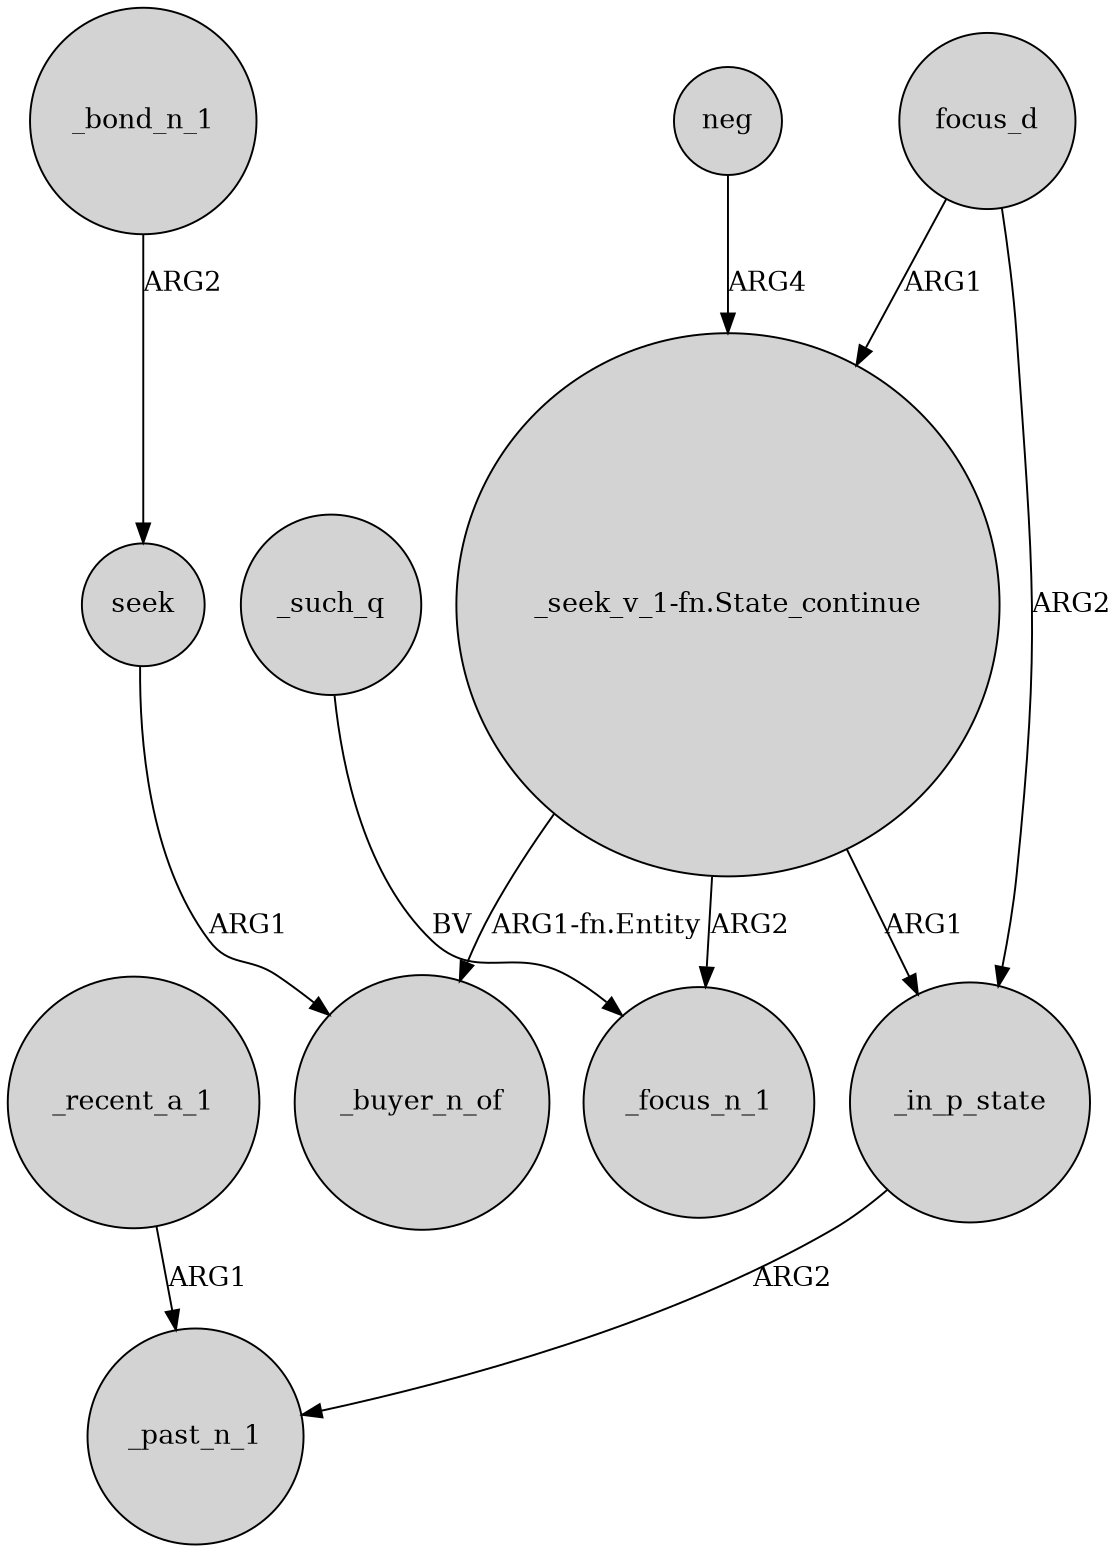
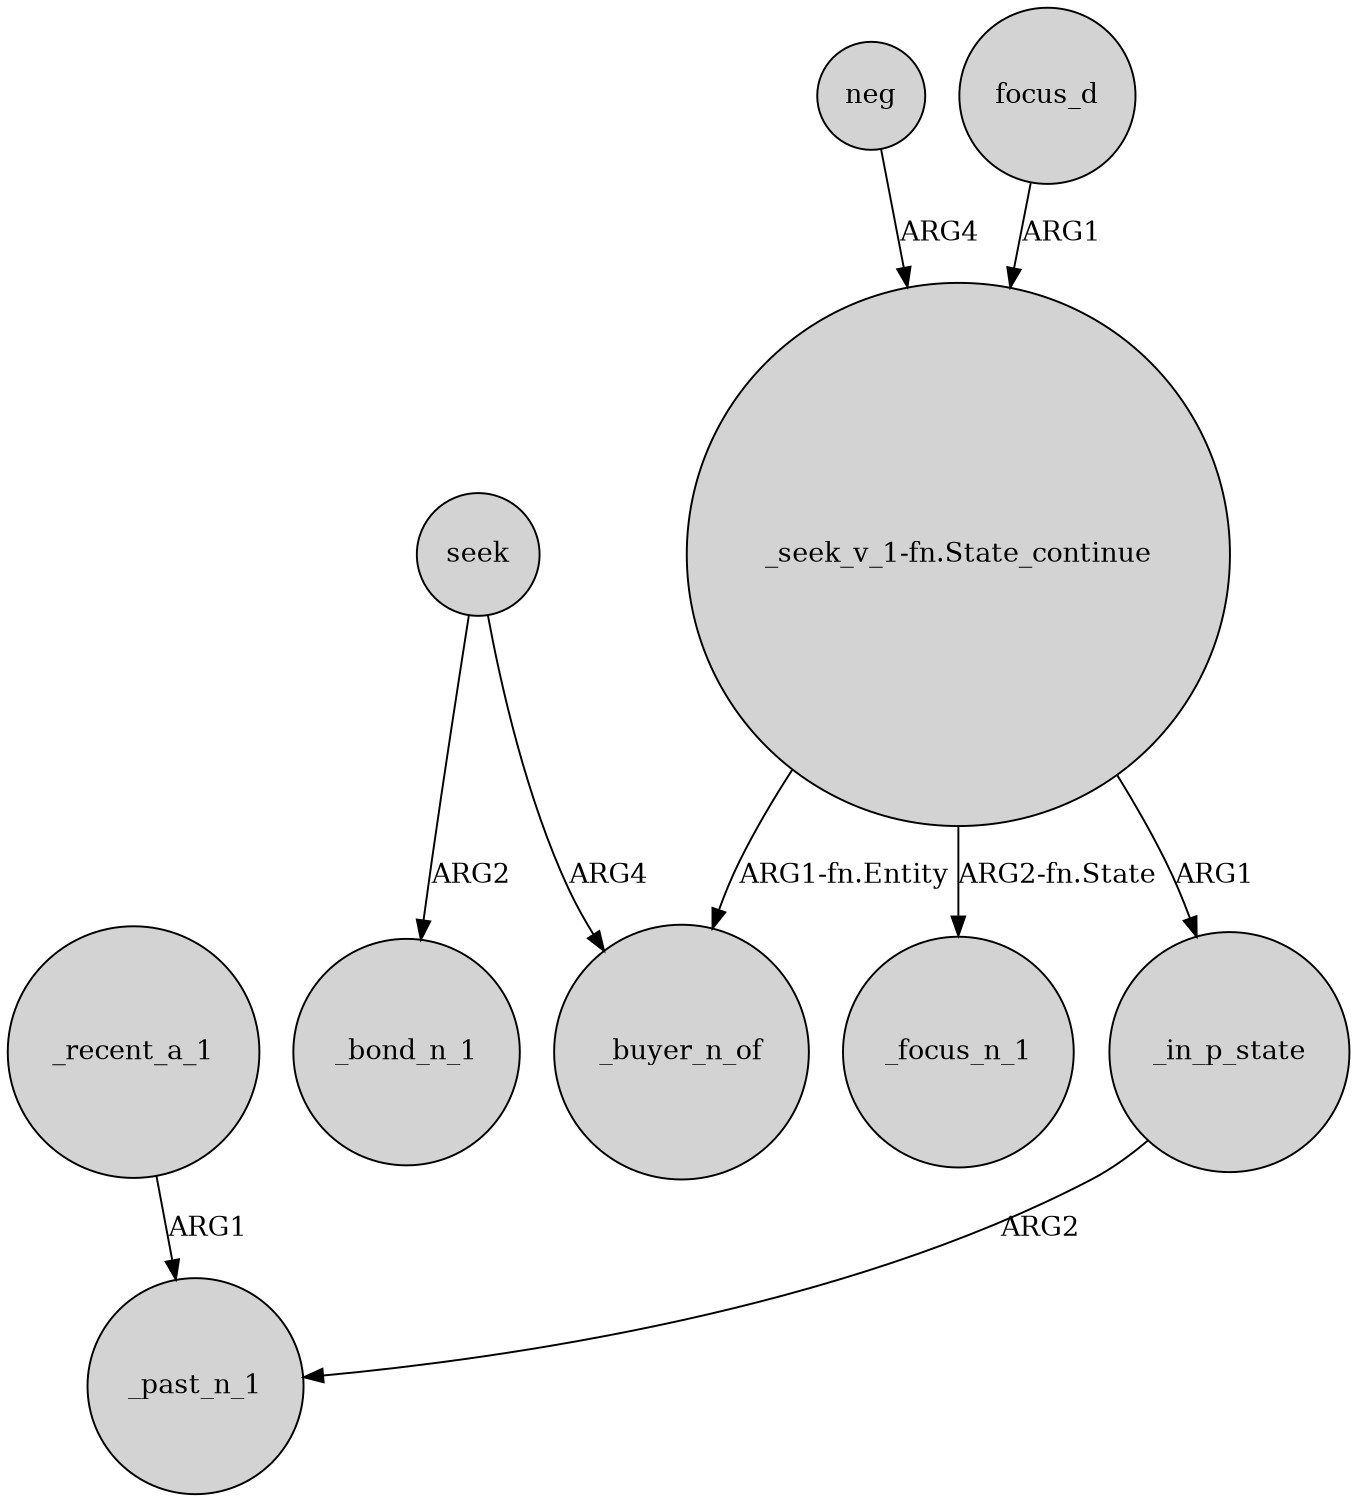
  digraph {
    node [shape=circle style=filled]
    _in_p_state
    _past_n_1
    "_seek_v_1-fn.State_continue"
    _buyer_n_of
    n5 [label=_focus_n_1]
    neg
    n7 [label=seek]
    _bond_n_1
    _recent_a_1
-   _such_q
    focus_d
    _in_p_state -> _past_n_1 [label=ARG2]
    "_seek_v_1-fn.State_continue" -> _in_p_state [label=ARG1]
    "_seek_v_1-fn.State_continue" -> _buyer_n_of [label="ARG1-fn.Entity"]
-   "_seek_v_1-fn.State_continue" -> n5 [label=ARG2]
+   "_seek_v_1-fn.State_continue" -> n5 [label="ARG2-fn.State"]
    neg -> "_seek_v_1-fn.State_continue" [label=ARG4]
-   n7 -> _buyer_n_of [label=ARG1]
-   _bond_n_1 -> n7 [label=ARG2]
+   n7 -> _buyer_n_of [label=ARG4]
+   n7 -> _bond_n_1 [label=ARG2]
    _recent_a_1 -> _past_n_1 [label=ARG1]
-   _such_q -> n5 [label=BV]
-   focus_d -> _in_p_state [label=ARG2]
    focus_d -> "_seek_v_1-fn.State_continue" [label=ARG1]
  }
